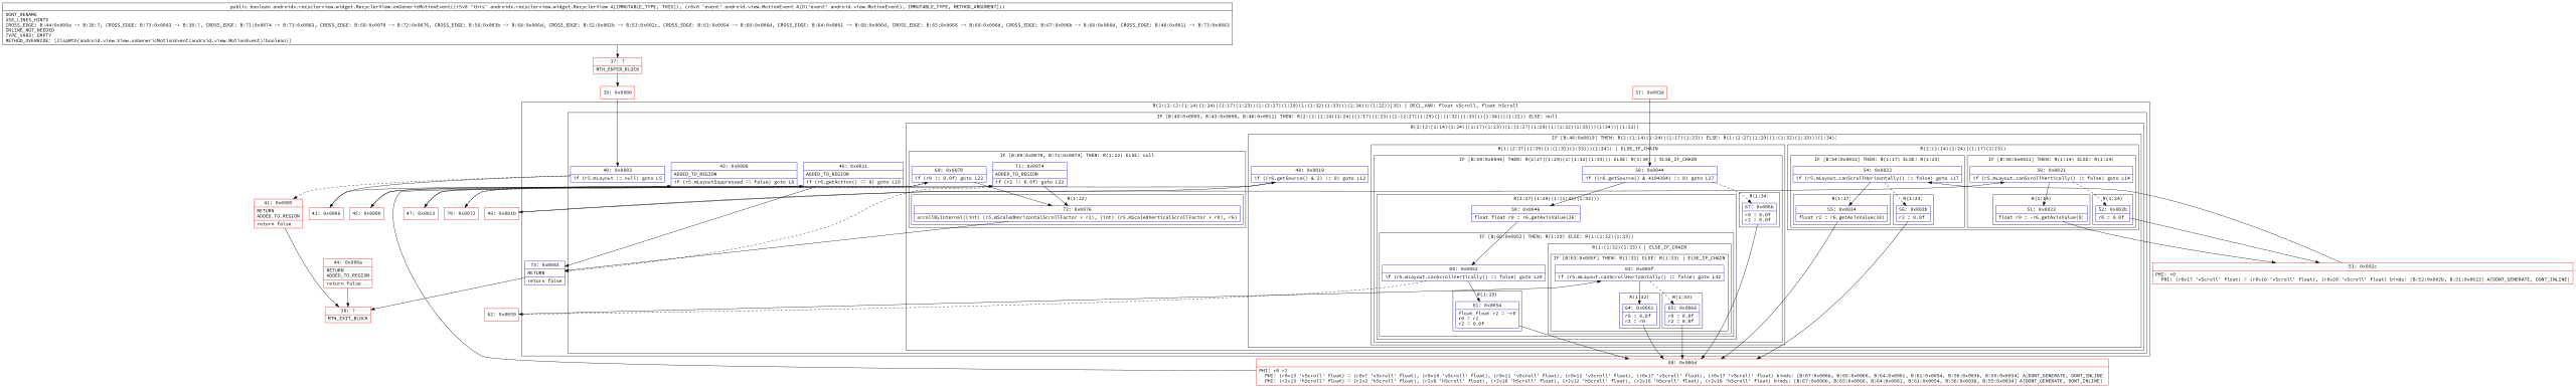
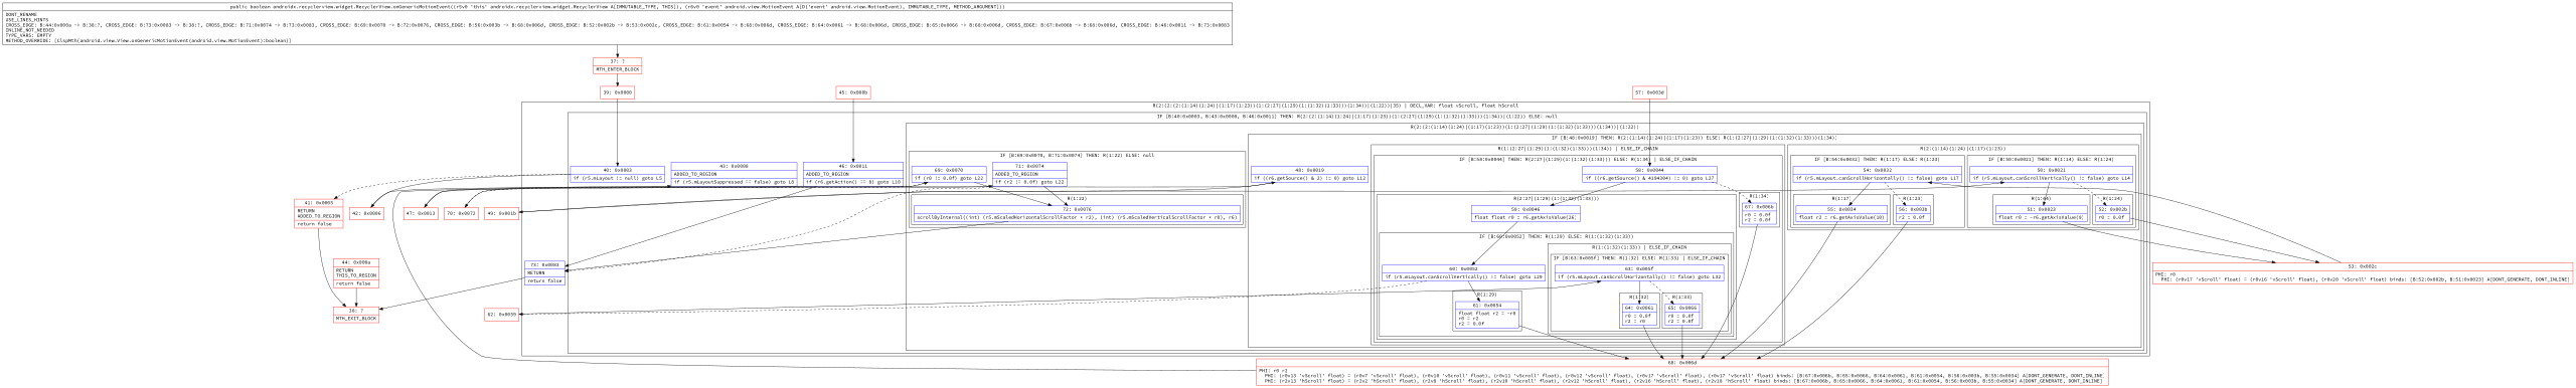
  digraph {
    fontname="Source Code Pro"
    node [color=blue fontname="Source Code Pro" shape=record]
    edge [fontname="Source Code Pro"]
    n1 [label="{51\:\ 0x0023|float r0 = \-r6.getAxisValue(9)\l}"]
    n2 [label="{52\:\ 0x002b|r0 = 0.0f\l}"]
    n3 [label="{50\:\ 0x0021|if (r5.mLayout.canScrollVertically() != false) goto L14\l}"]
    n4 [label="{55\:\ 0x0034|float r2 = r6.getAxisValue(10)\l}"]
    n5 [label="{56\:\ 0x003b|r2 = 0.0f\l}"]
    n6 [label="{54\:\ 0x0032|if (r5.mLayout.canScrollHorizontally() != false) goto L17\l}"]
    n7 [label="{61\:\ 0x0054|float float r2 = \-r0\lr0 = r2\lr2 = 0.0f\l}"]
    n8 [label="{64\:\ 0x0061|r0 = 0.0f\lr2 = r0\l}"]
    n9 [label="{65\:\ 0x0066|r0 = 0.0f\lr2 = 0.0f\l}"]
    n10 [label="{63\:\ 0x005f|if (r5.mLayout.canScrollHorizontally() != false) goto L32\l}"]
    n11 [label="{60\:\ 0x0052|if (r5.mLayout.canScrollVertically() != false) goto L29\l}"]
    n12 [label="{59\:\ 0x0046|float float r0 = r6.getAxisValue(26)\l}"]
    n13 [label="{67\:\ 0x006b|r0 = 0.0f\lr2 = 0.0f\l}"]
    n14 [label="{58\:\ 0x0044|if ((r6.getSource() & 4194304) != 0) goto L27\l}"]
    n15 [label="{48\:\ 0x0019|if ((r6.getSource() & 2) != 0) goto L12\l}"]
    n16 [label="{72\:\ 0x0076|scrollByInternal((int) (r5.mScaledHorizontalScrollFactor * r2), (int) (r5.mScaledVerticalScrollFactor * r0), r6)\l}"]
    n17 [label="{69\:\ 0x0070|if (r0 != 0.0f) goto L22\l}"]
    n18 [label="{71\:\ 0x0074|ADDED_TO_REGION\l|if (r2 != 0.0f) goto L22\l}"]
    n19 [label="{40\:\ 0x0003|if (r5.mLayout != null) goto L5\l}"]
    n20 [label="{43\:\ 0x0008|ADDED_TO_REGION\l|if (r5.mLayoutSuppressed == false) goto L8\l}"]
    n21 [label="{46\:\ 0x0011|ADDED_TO_REGION\l|if (r6.getAction() == 8) goto L10\l}"]
    n22 [label="{73\:\ 0x0083|RETURN\l|return false\l}"]
    n23 [color=red label="{53\:\ 0x002c|PHI: r0 \l  PHI: (r0v17 'vScroll' float) = (r0v16 'vScroll' float), (r0v20 'vScroll' float) binds: [B:52:0x002b, B:51:0x0023] A[DONT_GENERATE, DONT_INLINE]\l}"]
    n24 [color=red label="{68\:\ 0x006d|PHI: r0 r2 \l  PHI: (r0v13 'vScroll' float) = (r0v7 'vScroll' float), (r0v10 'vScroll' float), (r0v11 'vScroll' float), (r0v12 'vScroll' float), (r0v17 'vScroll' float), (r0v17 'vScroll' float) binds: [B:67:0x006b, B:65:0x0066, B:64:0x0061, B:61:0x0054, B:56:0x003b, B:55:0x0034] A[DONT_GENERATE, DONT_INLINE]\l  PHI: (r2v13 'hScroll' float) = (r2v2 'hScroll' float), (r2v8 'hScroll' float), (r2v10 'hScroll' float), (r2v12 'hScroll' float), (r2v16 'hScroll' float), (r2v18 'hScroll' float) binds: [B:67:0x006b, B:65:0x0066, B:64:0x0061, B:61:0x0054, B:56:0x003b, B:55:0x0034] A[DONT_GENERATE, DONT_INLINE]\l}"]
    n25 [color=red label="{62\:\ 0x0059}"]
    n26 [color=red label="{49\:\ 0x001b}"]
    n27 [color=red label="{70\:\ 0x0072}"]
    n28 [color=red label="{41\:\ 0x0005|RETURN\lADDED_TO_REGION\l|return false\l}"]
    n29 [color=red label="{42\:\ 0x0006}"]
    n30 [color=red label="{45\:\ 0x000b}"]
    n31 [color=red label="{47\:\ 0x0013}"]
    n32 [color=red label="{38\:\ ?|MTH_EXIT_BLOCK\l}"]
-   n33 [color=red label="{44\:\ 0x000a|RETURN\lADDED_TO_REGION\l|return false\l}"]
+   n33 [color=red label="{44\:\ 0x000a|RETURN\lTHIS_TO_REGION\l|return false\l}"]
    n34 [color=red label="{57\:\ 0x003d}"]
    n35 [color=red label="{37\:\ ?|MTH_ENTER_BLOCK\l}"]
    n36 [color=red label="{39\:\ 0x0000}"]
    n37 [label="{public boolean androidx.recyclerview.widget.RecyclerView.onGenericMotionEvent((r5v0 'this' androidx.recyclerview.widget.RecyclerView A[IMMUTABLE_TYPE, THIS]), (r6v0 'event' android.view.MotionEvent A[D('event' android.view.MotionEvent), IMMUTABLE_TYPE, METHOD_ARGUMENT]))  | DONT_RENAME\lUSE_LINES_HINTS\lCROSS_EDGE: B:44:0x000a \-\> B:38:?, CROSS_EDGE: B:73:0x0083 \-\> B:38:?, CROSS_EDGE: B:71:0x0074 \-\> B:73:0x0083, CROSS_EDGE: B:69:0x0070 \-\> B:72:0x0076, CROSS_EDGE: B:56:0x003b \-\> B:68:0x006d, CROSS_EDGE: B:52:0x002b \-\> B:53:0x002c, CROSS_EDGE: B:61:0x0054 \-\> B:68:0x006d, CROSS_EDGE: B:64:0x0061 \-\> B:68:0x006d, CROSS_EDGE: B:65:0x0066 \-\> B:68:0x006d, CROSS_EDGE: B:67:0x006b \-\> B:68:0x006d, CROSS_EDGE: B:46:0x0011 \-\> B:73:0x0083\lINLINE_NOT_NEEDED\lTYPE_VARS: EMPTY\lMETHOD_OVERRIDE: [ClspMth\{android.view.View.onGenericMotionEvent(android.view.MotionEvent):boolean\}]\l}" color=""]
    subgraph cluster_1 {
      label="R(2:(2:(2:(1:14)(1:24)|(1:17)(1:23))(1:(2:27|(1:29)(1:(1:32)(1:33)))(1:34))|(1:22))|35) | DECL_VAR: float vScroll, float hScroll\l"
      n22
      subgraph cluster_2 {
        label="IF [B:40:0x0003, B:43:0x0008, B:46:0x0011] THEN: R(2:(2:(1:14)(1:24)|(1:17)(1:23))(1:(2:27|(1:29)(1:(1:32)(1:33)))(1:34))|(1:22)) ELSE: null"
        n19
        n20
        n21
        subgraph cluster_3 {
          label="R(2:(2:(1:14)(1:24)|(1:17)(1:23))(1:(2:27|(1:29)(1:(1:32)(1:33)))(1:34))|(1:22))"
          subgraph cluster_4 {
            label="IF [B:48:0x0019] THEN: R(2:(1:14)(1:24)|(1:17)(1:23)) ELSE: R(1:(2:27|(1:29)(1:(1:32)(1:33)))(1:34))"
            n15
            subgraph cluster_5 {
              label="R(2:(1:14)(1:24)|(1:17)(1:23))"
              subgraph cluster_6 {
                label="IF [B:50:0x0021] THEN: R(1:14) ELSE: R(1:24)"
                n3
                subgraph cluster_7 {
-                 label="R(1:14)"
+                 label="R(1:64)"
                  n1
                }
                subgraph cluster_8 {
                  label="R(1:24)"
                  n2
                }
              }
              subgraph cluster_9 {
                label="IF [B:54:0x0032] THEN: R(1:17) ELSE: R(1:23)"
                n6
                subgraph cluster_10 {
                  label="R(1:17)"
                  n4
                }
                subgraph cluster_11 {
                  label="R(1:23)"
                  n5
                }
              }
            }
            subgraph cluster_12 {
              label="R(1:(2:27|(1:29)(1:(1:32)(1:33)))(1:34)) | ELSE_IF_CHAIN\l"
              subgraph cluster_13 {
                label="IF [B:58:0x0044] THEN: R(2:27|(1:29)(1:(1:32)(1:33))) ELSE: R(1:34) | ELSE_IF_CHAIN\l"
                n14
                subgraph cluster_14 {
                  label="R(2:27|(1:29)(1:(1:32)(1:33)))"
                  n12
                  subgraph cluster_15 {
                    label="IF [B:60:0x0052] THEN: R(1:29) ELSE: R(1:(1:32)(1:33))"
                    n11
                    subgraph cluster_16 {
                      label="R(1:29)"
                      n7
                    }
                    subgraph cluster_17 {
                      label="R(1:(1:32)(1:33)) | ELSE_IF_CHAIN\l"
                      subgraph cluster_18 {
                        label="IF [B:63:0x005f] THEN: R(1:32) ELSE: R(1:33) | ELSE_IF_CHAIN\l"
                        n10
                        subgraph cluster_19 {
                          label="R(1:32)"
                          n8
                        }
                        subgraph cluster_20 {
                          label="R(1:33)"
                          n9
                        }
                      }
                    }
                  }
                }
                subgraph cluster_21 {
                  label="R(1:34)"
                  n13
                }
              }
            }
          }
          subgraph cluster_22 {
            label="IF [B:69:0x0070, B:71:0x0074] THEN: R(1:22) ELSE: null"
            n17
            n18
            subgraph cluster_23 {
              label="R(1:22)"
              n16
            }
          }
        }
      }
    }
    n1 -> n23
    n2 -> n23
    n3 -> n1
    n3 -> n2 [style=dashed]
    n4 -> n24
    n5 -> n24
    n6 -> n4
    n6 -> n5 [style=dashed]
    n7 -> n24
    n8 -> n24
    n9 -> n24
    n10 -> n8
    n10 -> n9 [style=dashed]
    n11 -> n7
    n11 -> n25 [style=dashed]
    n12 -> n11
    n13 -> n24
    n14 -> n12
    n14 -> n13 [style=dashed]
    n15 -> n26
    n16 -> n22
    n17 -> n16
    n17 -> n27 [style=dashed]
    n18 -> n16
    n18 -> n22 [style=dashed]
    n19 -> n28 [style=dashed]
    n19 -> n29
-   n20 -> n30
    n21 -> n22 [style=solid]
    n21 -> n31
    n22 -> n32
    n23 -> n6
    n24 -> n17
    n25 -> n10
    n26 -> n3
    n27 -> n18
    n28 -> n32
    n29 -> n20
    n30 -> n21
    n31 -> n15
    n33 -> n32
    n34 -> n14
    n35 -> n36
    n36 -> n19
    n37 -> n35
  }
